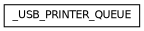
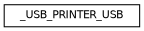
  digraph {
    rankdir=LR
-   n1 [color=black fillcolor=white fontname=Helvetica fontsize=10 height=0.2 label=_USB_PRINTER_QUEUE shape=record style=filled width=0.4]
+   n1 [color=black fillcolor=white fontname=Helvetica fontsize=10 height=0.2 label=_USB_PRINTER_USB shape=record style=filled width=0.4]
  }
